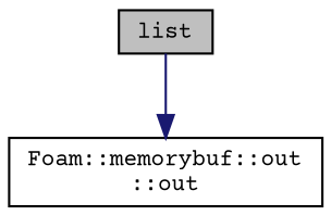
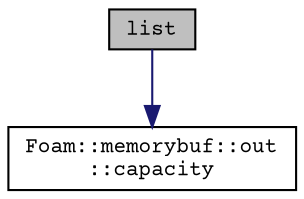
  digraph {
    rankdir=TB
    fontname="Courier Prime"
    node [color=black fontname="Courier Prime" fontsize=10 shape=record]
    n1 [fillcolor=grey75 fontcolor=black height=0.2 label=list style=filled width=0.4]
-   n2 [height=0.2 label="Foam::memorybuf::out\l::out" width=0.4]
+   n2 [height=0.2 label="Foam::memorybuf::out\l::capacity" width=0.4]
    n1 -> n2 [color=midnightblue fontname="Courier Prime" fontsize=10 labelfontname=Helvetica labelfontsize=10 style=solid]
  }
